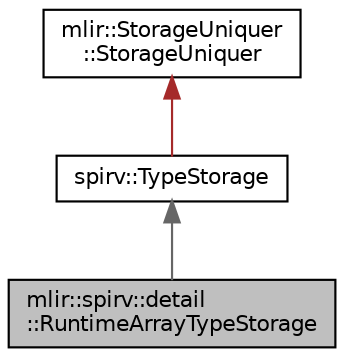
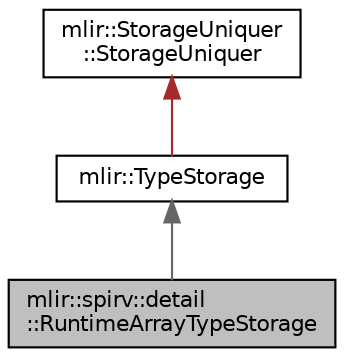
  digraph {
    node [color=black fontname=Helvetica fontsize=10 shape=record]
    edge [dir=back fontname=Helvetica fontsize=10 labelfontname=Helvetica labelfontsize=10 style=solid]
    n1 [fillcolor=grey75 fontcolor=black height=0.2 label="mlir::spirv::detail\l::RuntimeArrayTypeStorage" style=filled width=0.4]
-   n2 [height=0.2 label="spirv::TypeStorage" width=0.4]
+   n2 [height=0.2 label="mlir::TypeStorage" width=0.4]
    n3 [height=0.2 label="mlir::StorageUniquer\l::StorageUniquer" width=0.4]
    n2 -> n1 [color=gray40]
    n3 -> n2 [color=brown]
  }
